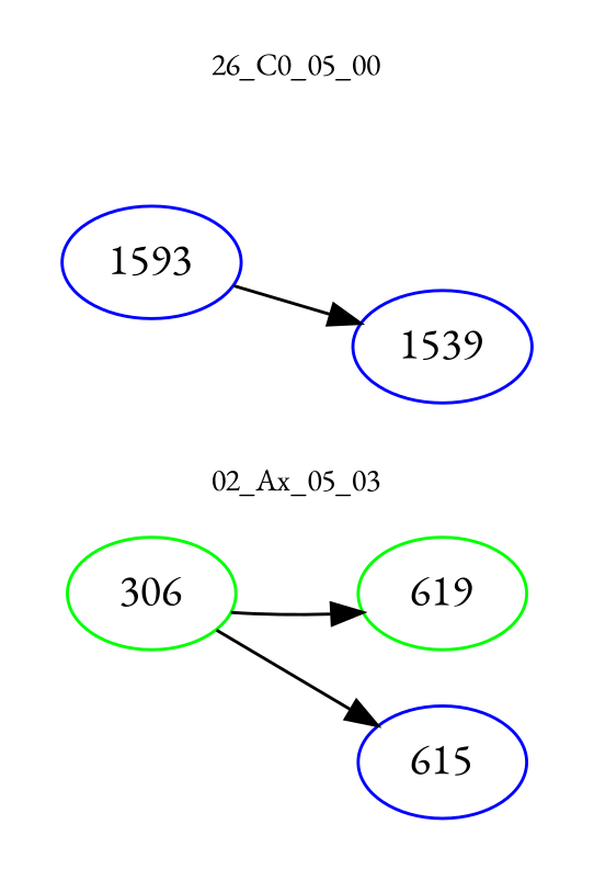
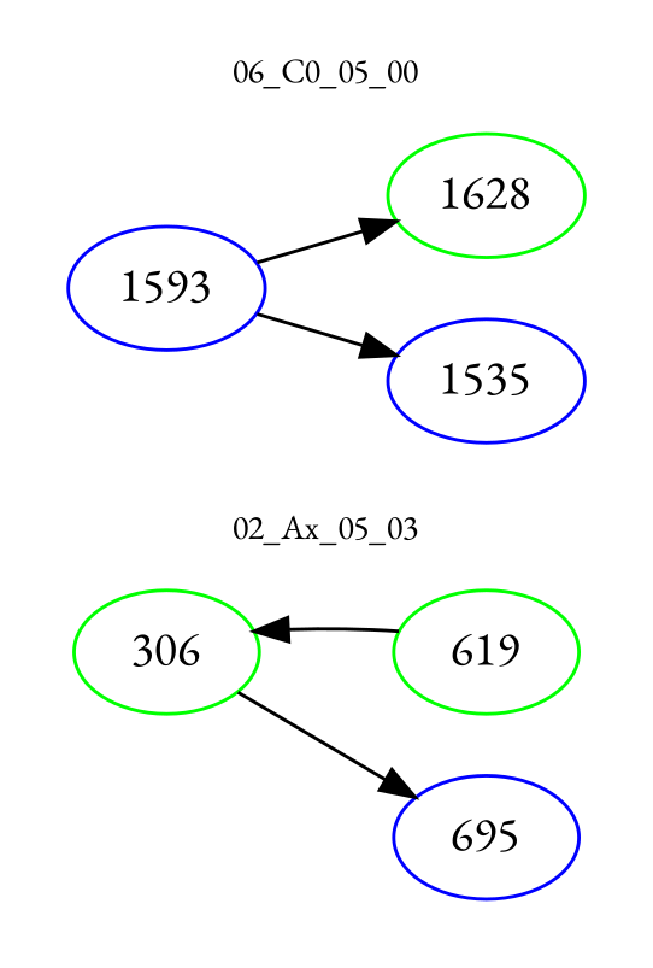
  digraph {
    fontname="EB Garamond"
    rankdir=LR
    node [color=green fontname="EB Garamond"]
    edge [color=black fontname="EB Garamond"]
    n1 [label=306]
-   n2 [color=blue label=615]
+   n2 [color=blue label=695]
    n3 [label=619]
    n4 [color=blue label=1593]
-   n5 [color=blue label=1539]
+   n5 [color=blue label=1535]
+   n6 [label=1628]
    subgraph cluster_1 {
      color=white
      fontsize=10
      label="02_Ax_05_03"
      n1
      n2
      n3
    }
    subgraph cluster_2 {
      color=white
      fontsize=10
-     label="26_C0_05_00"
+     label="06_C0_05_00"
      n4
      n5
+     n6
    }
    n1 -> n2
-   n1 -> n3
+   n3 -> n1
    n4 -> n5
+   n4 -> n6
  }
